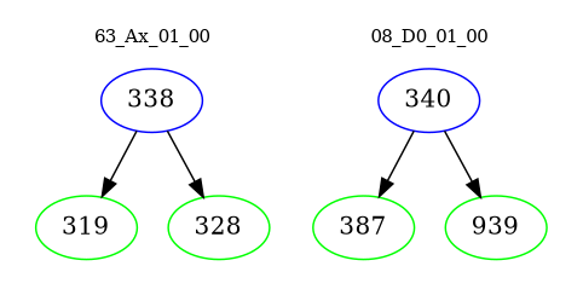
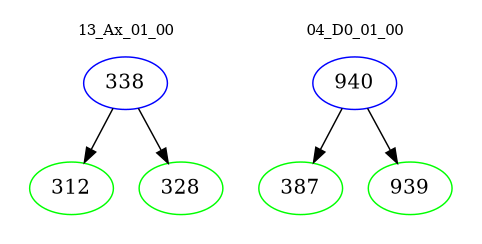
  digraph {
    node [color=green]
    edge [color=black]
    n1 [color=blue label=338]
-   n2 [label=319]
+   n2 [label=312]
    n3 [label=328]
-   n4 [color=blue label=340]
+   n4 [color=blue label=940]
    n5 [label=387]
    n6 [label=939]
    subgraph cluster_1 {
      color=white
      fontsize=10
-     label="63_Ax_01_00"
+     label="13_Ax_01_00"
      n1
      n2
      n3
    }
    subgraph cluster_2 {
      color=white
      fontsize=10
-     label="08_D0_01_00"
+     label="04_D0_01_00"
      n4
      n5
      n6
    }
    n1 -> n2
    n1 -> n3
    n4 -> n5
    n4 -> n6
  }
